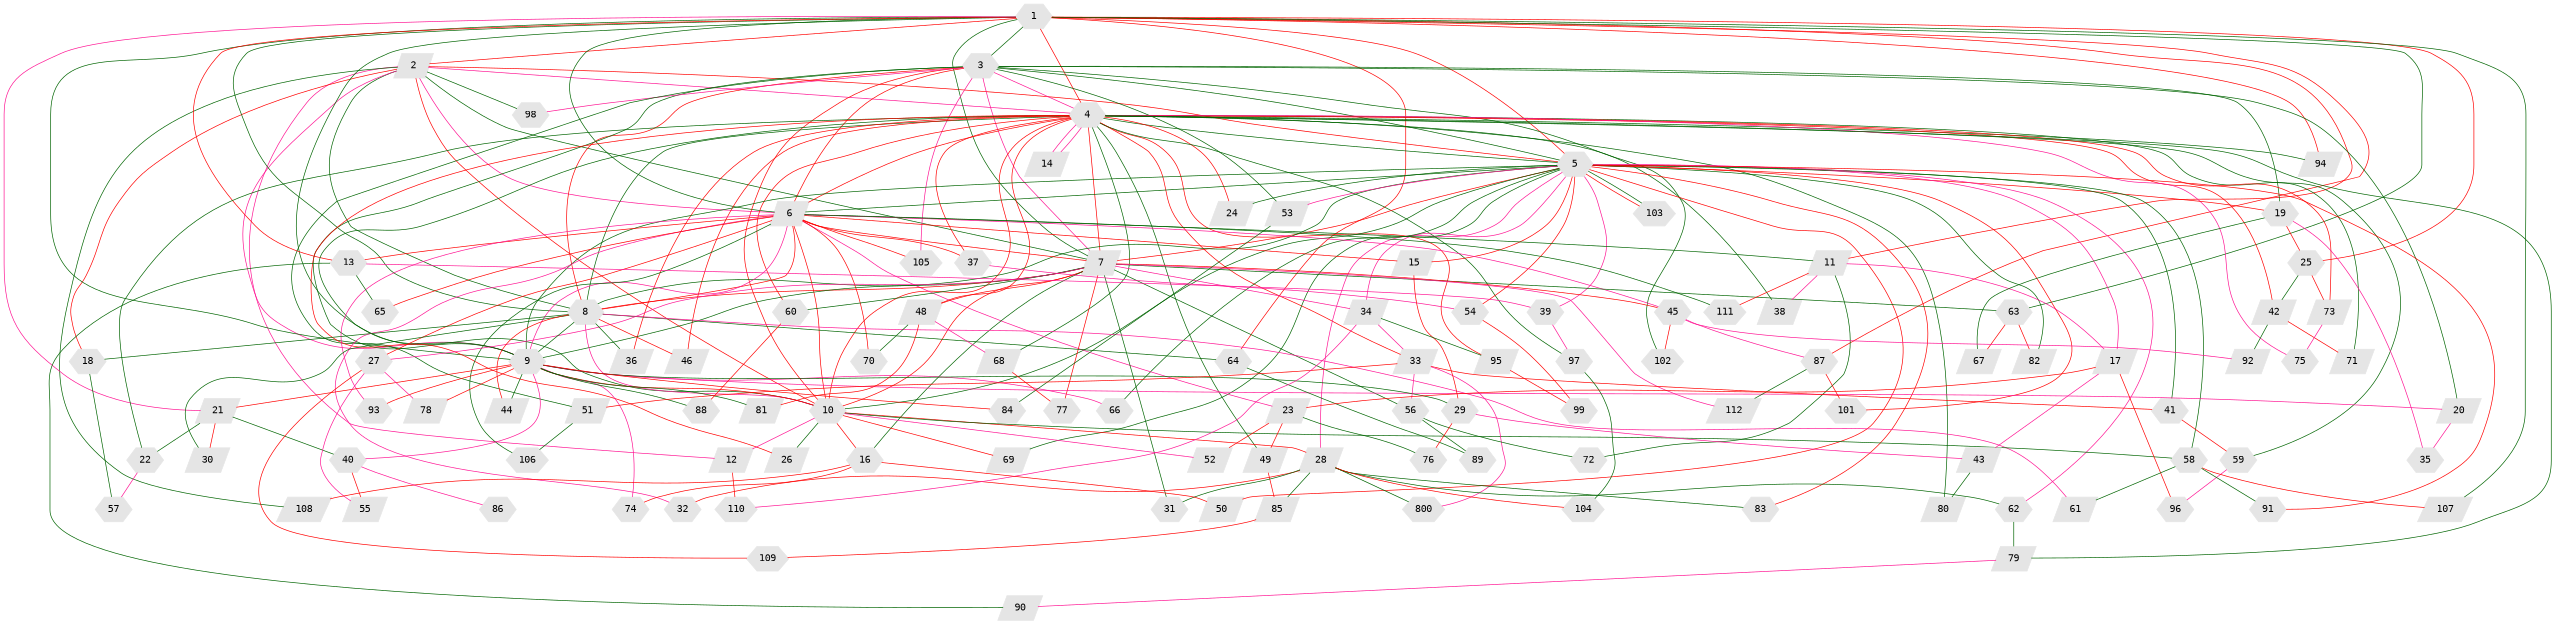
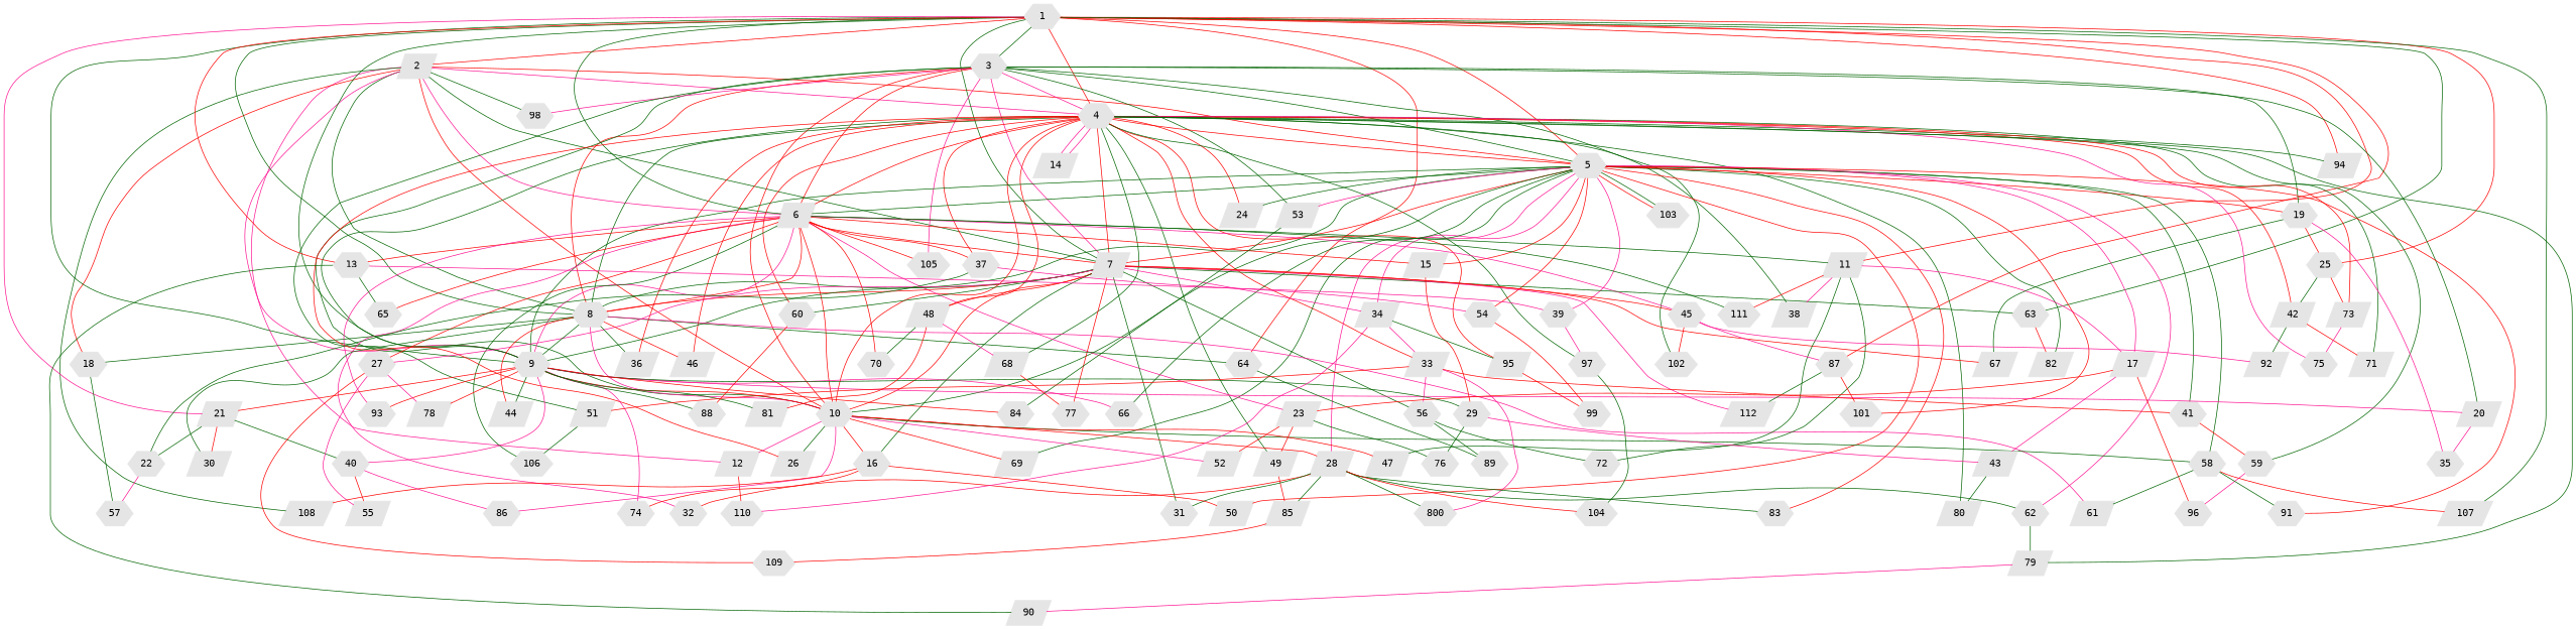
  graph {
    fontname="DejaVu Sans Mono"
    node [color=gray90 fontname="DejaVu Sans Mono" shape=hexagon style=filled]
    edge [color=red fontname="DejaVu Sans Mono"]
    2 [shape=parallelogram]
    1
    3
    4
    5
    6 [shape=parallelogram]
    7 [shape=parallelogram]
    8
    9
    10
    11 [shape=parallelogram]
    13
    21 [shape=parallelogram]
    25
    63
    64
    87
    94 [shape=parallelogram]
    107 [shape=parallelogram]
    12 [shape=parallelogram]
    18
    98
    108 [shape=parallelogram]
    19
    20 [shape=parallelogram]
    51 [shape=parallelogram]
    53 [shape=parallelogram]
    102
    105
    14 [shape=parallelogram]
    22
    24 [shape=parallelogram]
    26 [shape=parallelogram]
    33 [shape=parallelogram]
    36 [shape=parallelogram]
    37
    38 [shape=parallelogram]
    42 [shape=parallelogram]
    46 [shape=parallelogram]
    48 [shape=parallelogram]
    49 [shape=parallelogram]
    59
    60
    68 [shape=parallelogram]
    71 [shape=parallelogram]
    73 [shape=parallelogram]
    75
    79 [shape=parallelogram]
    80 [shape=parallelogram]
    95 [shape=parallelogram]
    97
    15 [shape=parallelogram]
    17 [shape=parallelogram]
    28 [shape=parallelogram]
    34 [shape=parallelogram]
    39
    41
    50 [shape=parallelogram]
    54
    58
    62
    66
    69 [shape=parallelogram]
    82 [shape=parallelogram]
    83
    91
    101
    103
    23 [shape=parallelogram]
    27
    32
    45
    65
    70
    93
    106
    111
    16
    31
    56
    77
    112 [shape=parallelogram]
    30 [shape=parallelogram]
    44 [shape=parallelogram]
    61 [shape=parallelogram]
    29
    40
    74
    78 [shape=parallelogram]
    81 [shape=parallelogram]
    84
    88
+   47 [shape=parallelogram]
    52 [shape=parallelogram]
    86
    72
    90 [shape=parallelogram]
    67 [shape=parallelogram]
    89
    110
    57
    35
    n103 [label=800]
    92 [shape=parallelogram]
    85 [shape=parallelogram]
    96
    99
    104
    43 [shape=parallelogram]
    76
    55 [shape=parallelogram]
    109
    2 -- 4 [color=deeppink]
    2 -- 5
    2 -- 6 [color=deeppink]
    2 -- 7 [color=darkgreen]
    2 -- 8 [color=darkgreen]
    2 -- 9 [color=deeppink]
    2 -- 10
    2 -- 12 [color=deeppink]
    2 -- 18
    2 -- 98 [color=darkgreen]
    2 -- 108 [color=darkgreen]
    1 -- 2
    1 -- 3 [color=darkgreen]
    1 -- 4
    1 -- 5
    1 -- 6 [color=darkgreen]
    1 -- 7 [color=darkgreen]
    1 -- 8 [color=darkgreen]
    1 -- 9 [color=darkgreen]
    1 -- 10 [color=darkgreen]
    1 -- 11
    1 -- 13
    1 -- 21 [color=deeppink]
    1 -- 25
    1 -- 63 [color=darkgreen]
    1 -- 64
    1 -- 87
    1 -- 94
    1 -- 107 [color=darkgreen]
    3 -- 4 [color=deeppink]
    3 -- 5 [color=darkgreen]
    3 -- 6
    3 -- 7 [color=deeppink]
    3 -- 8
    3 -- 9 [color=darkgreen]
    3 -- 10
    3 -- 98 [color=deeppink]
    3 -- 19 [color=darkgreen]
    3 -- 20 [color=darkgreen]
    3 -- 51 [color=darkgreen]
    3 -- 53 [color=darkgreen]
    3 -- 102 [color=darkgreen]
    3 -- 105 [color=deeppink]
-   4 -- 5 [color=darkgreen]
+   4 -- 5
    4 -- 6
    4 -- 7
    4 -- 8 [color=darkgreen]
    4 -- 9 [color=darkgreen]
    4 -- 10
    4 -- 94 [color=darkgreen]
    4 -- 14 [color=deeppink]
    4 -- 14 [color=deeppink]
-   4 -- 22 [color=darkgreen]
+   37 -- 22 [color=darkgreen]
    4 -- 24
    4 -- 26
    4 -- 33
    4 -- 36
    4 -- 37
    4 -- 38 [color=darkgreen]
    4 -- 42
    4 -- 46
    4 -- 48
    4 -- 49 [color=darkgreen]
    4 -- 59 [color=darkgreen]
    4 -- 60
    4 -- 68 [color=darkgreen]
    4 -- 71 [color=darkgreen]
    4 -- 73
    4 -- 75 [color=deeppink]
    4 -- 79 [color=darkgreen]
    4 -- 80 [color=darkgreen]
    4 -- 95
    4 -- 97 [color=darkgreen]
    5 -- 6 [color=darkgreen]
    5 -- 7
    5 -- 8 [color=darkgreen]
    5 -- 9 [color=darkgreen]
    5 -- 10 [color=darkgreen]
    5 -- 19
    5 -- 53 [color=deeppink]
    5 -- 24 [color=darkgreen]
    5 -- 15
    5 -- 17 [color=deeppink]
    5 -- 28 [color=deeppink]
    5 -- 34 [color=deeppink]
    5 -- 39 [color=deeppink]
    5 -- 41 [color=darkgreen]
    5 -- 50
    5 -- 54
    5 -- 58 [color=darkgreen]
    5 -- 62 [color=deeppink]
    5 -- 66 [color=darkgreen]
    5 -- 69 [color=darkgreen]
    5 -- 82 [color=darkgreen]
    5 -- 83
    5 -- 91
    5 -- 101
    5 -- 103
    5 -- 103 [color=darkgreen]
    6 -- 7
    6 -- 8
    6 -- 9 [color=deeppink]
    6 -- 10
    6 -- 11 [color=darkgreen]
    6 -- 13
    6 -- 105
    6 -- 37
    6 -- 15
    6 -- 23 [color=deeppink]
    6 -- 27
    6 -- 32 [color=deeppink]
    6 -- 45 [color=deeppink]
    6 -- 65
    6 -- 70
    6 -- 93 [color=deeppink]
    6 -- 106 [color=darkgreen]
    6 -- 111 [color=darkgreen]
    7 -- 8
    7 -- 9 [color=darkgreen]
    7 -- 10
    7 -- 63 [color=darkgreen]
    7 -- 48
    7 -- 60 [color=darkgreen]
    7 -- 34 [color=deeppink]
    7 -- 27 [color=deeppink]
    7 -- 45
    7 -- 16 [color=darkgreen]
    7 -- 31 [color=darkgreen]
    7 -- 56 [color=darkgreen]
    7 -- 77
    7 -- 112 [color=deeppink]
    8 -- 9 [color=darkgreen]
    8 -- 10 [color=deeppink]
    8 -- 64 [color=darkgreen]
    8 -- 18 [color=darkgreen]
    8 -- 36 [color=darkgreen]
    8 -- 46
    8 -- 30 [color=darkgreen]
    8 -- 44
    8 -- 61 [color=deeppink]
    9 -- 10
    9 -- 21
    9 -- 20 [color=deeppink]
    9 -- 66 [color=deeppink]
    9 -- 93
    9 -- 44 [color=darkgreen]
    9 -- 29 [color=darkgreen]
    9 -- 40 [color=deeppink]
    9 -- 74 [color=deeppink]
    9 -- 78
    9 -- 81 [color=darkgreen]
    9 -- 84
    9 -- 88 [color=darkgreen]
    10 -- 12 [color=deeppink]
    10 -- 26 [color=darkgreen]
    10 -- 28
    10 -- 58 [color=darkgreen]
    10 -- 69
    10 -- 16
+   10 -- 47
    10 -- 52 [color=deeppink]
+   10 -- 86 [color=deeppink]
    11 -- 38 [color=deeppink]
    11 -- 17 [color=deeppink]
    11 -- 111
+   11 -- 47 [color=darkgreen]
    11 -- 72 [color=darkgreen]
    13 -- 39 [color=deeppink]
    13 -- 65 [color=darkgreen]
    13 -- 90 [color=darkgreen]
    21 -- 22 [color=darkgreen]
    21 -- 30
    21 -- 40 [color=darkgreen]
    25 -- 42 [color=darkgreen]
    25 -- 73
    63 -- 82
-   63 -- 67
+   7 -- 67
    64 -- 89 [color=darkgreen]
    87 -- 101
    87 -- 112 [color=darkgreen]
    12 -- 110
    18 -- 57 [color=darkgreen]
    19 -- 25
    19 -- 67 [color=darkgreen]
    19 -- 35 [color=deeppink]
    20 -- 35 [color=deeppink]
    51 -- 106 [color=darkgreen]
    53 -- 84 [color=darkgreen]
    22 -- 57 [color=deeppink]
    33 -- 51
    33 -- 41
    33 -- 56 [color=deeppink]
    33 -- n103 [color=deeppink]
    37 -- 54 [color=deeppink]
    42 -- 71
    42 -- 92 [color=darkgreen]
    48 -- 68 [color=deeppink]
    48 -- 70 [color=darkgreen]
    48 -- 81
    49 -- 85
    59 -- 96 [color=deeppink]
    60 -- 88
    68 -- 77
    73 -- 75 [color=deeppink]
    79 -- 90 [color=deeppink]
    95 -- 99
    97 -- 104 [color=darkgreen]
    15 -- 29
    17 -- 23
    17 -- 96
    17 -- 43 [color=deeppink]
    28 -- 62 [color=darkgreen]
    28 -- 83 [color=darkgreen]
    28 -- 32
    28 -- 31 [color=darkgreen]
    28 -- n103 [color=darkgreen]
    28 -- 85 [color=darkgreen]
    28 -- 104
    34 -- 33 [color=deeppink]
    34 -- 95 [color=darkgreen]
    34 -- 110 [color=deeppink]
    39 -- 97 [color=deeppink]
    41 -- 59
    54 -- 99
    58 -- 107
    58 -- 91 [color=darkgreen]
    58 -- 61 [color=darkgreen]
    62 -- 79 [color=darkgreen]
    23 -- 49
    23 -- 52
    23 -- 76 [color=darkgreen]
    27 -- 78 [color=deeppink]
    27 -- 55 [color=deeppink]
    27 -- 109
    45 -- 87 [color=deeppink]
    45 -- 102
    45 -- 92 [color=deeppink]
    16 -- 108
    16 -- 50
    16 -- 74
    56 -- 72 [color=darkgreen]
    56 -- 89 [color=darkgreen]
    29 -- 43 [color=deeppink]
-   29 -- 76
+   29 -- 76 [color=darkgreen]
    40 -- 86 [color=deeppink]
    40 -- 55
    85 -- 109
    43 -- 80 [color=darkgreen]
  }
